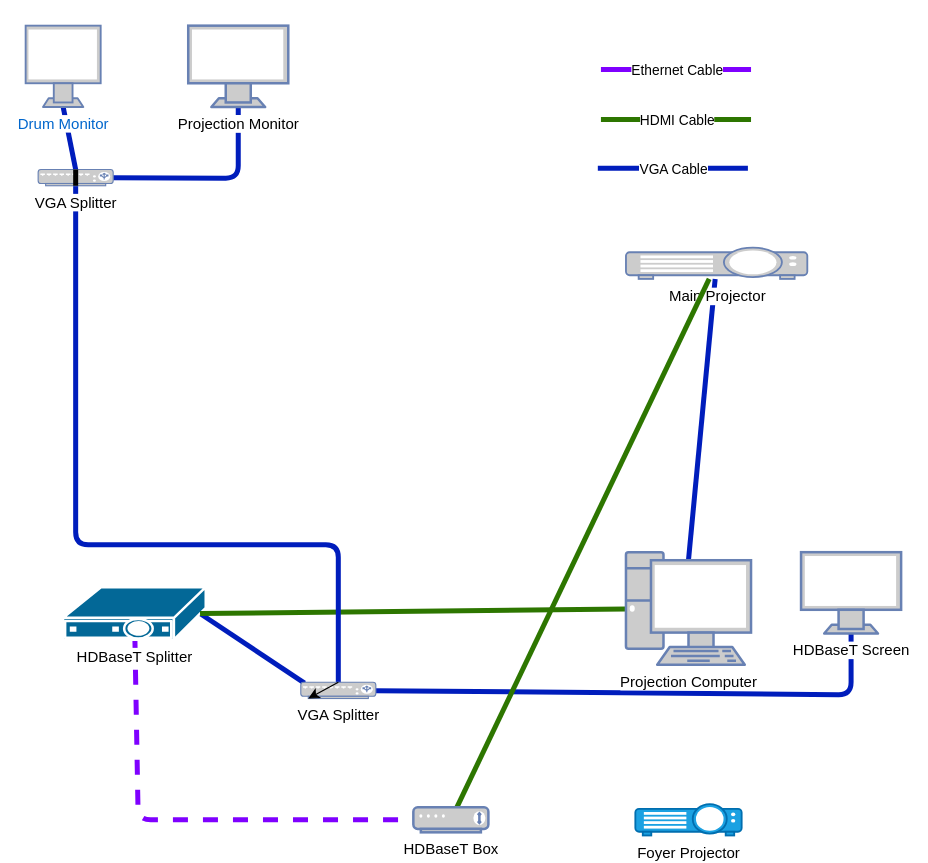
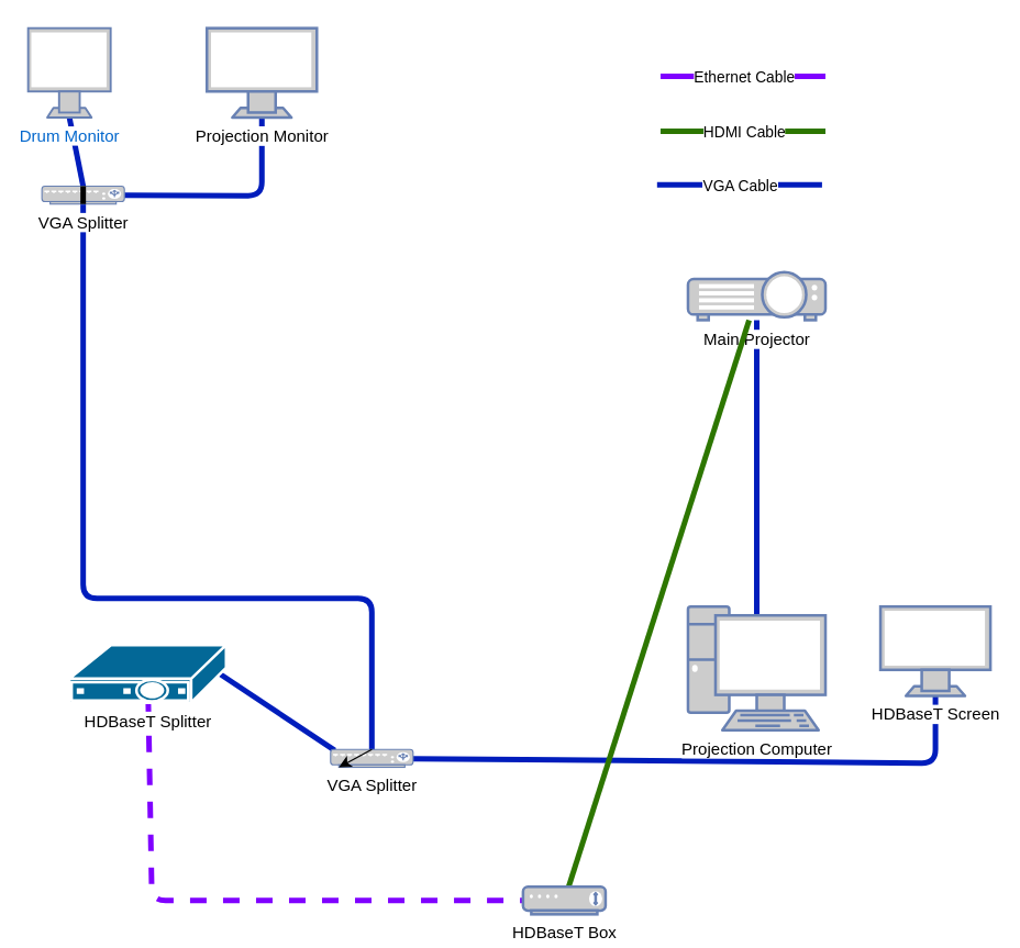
  <mxCell id="0" />
  <mxCell id="1" parent="0" />
  <mxCell id="2" style="edgeStyle=none;html=1;exitX=0.5;exitY=0;exitDx=0;exitDy=0;exitPerimeter=0;entryX=0.5;entryY=1;entryDx=0;entryDy=0;entryPerimeter=0;strokeWidth=4;fontColor=#000000;endArrow=none;endFill=0;fillColor=#0050ef;strokeColor=#001DBC;" parent="1" source="25" target="16" edge="1"><mxGeometry relative="1" as="geometry" /></mxCell>
  <mxCell id="3" style="edgeStyle=none;html=1;entryX=0.5;entryY=1;entryDx=0;entryDy=0;entryPerimeter=0;strokeWidth=4;fontColor=#000000;endArrow=none;endFill=0;fillColor=#0050ef;strokeColor=#001DBC;" parent="1" source="25" target="15" edge="1"><mxGeometry relative="1" as="geometry"><Array as="points"><mxPoint x="190" y="142" /></Array></mxGeometry></mxCell>
  <mxCell id="4" style="edgeStyle=none;html=1;strokeWidth=4;fontColor=#000000;endArrow=none;endFill=0;fillColor=#0050ef;strokeColor=#001DBC;" parent="1" source="27" edge="1"><mxGeometry relative="1" as="geometry"><Array as="points"><mxPoint x="680" y="555" /></Array><mxPoint x="680" y="475" as="targetPoint" /></mxGeometry></mxCell>
  <mxCell id="5" style="edgeStyle=none;html=1;endArrow=none;endFill=0;strokeWidth=4;fillColor=#0050ef;strokeColor=#001DBC;exitX=0.5;exitY=0.07;exitDx=0;exitDy=0;exitPerimeter=0;" parent="1" target="6" edge="1" source="13"><mxGeometry relative="1" as="geometry"><mxPoint x="550" y="355" as="sourcePoint" /></mxGeometry></mxCell>
- <mxCell id="6" value="&lt;font style=&quot;background-color: rgb(255, 255, 255);&quot; color=&quot;#000000&quot;&gt;Main Projector&lt;/font&gt;" style="fontColor=#0066CC;verticalAlign=top;verticalLabelPosition=bottom;labelPosition=center;align=center;html=1;outlineConnect=0;fillColor=#CCCCCC;strokeColor=#6881B3;gradientColor=none;gradientDirection=north;strokeWidth=2;shape=mxgraph.networks.video_projector;" parent="1" vertex="1"><mxGeometry x="500" y="197.5" width="145" height="25" as="geometry" /></mxCell>
- <mxCell id="7" value="&lt;font style=&quot;background-color: rgb(255, 255, 255);&quot; color=&quot;#000000&quot;&gt;Foyer Projector&lt;/font&gt;" style="fontColor=#ffffff;verticalAlign=top;verticalLabelPosition=bottom;labelPosition=center;align=center;html=1;outlineConnect=0;fillColor=#1ba1e2;strokeColor=#006EAF;gradientDirection=north;strokeWidth=2;shape=mxgraph.networks.video_projector;" parent="1" vertex="1"><mxGeometry x="507.5" y="642.5" width="85" height="25" as="geometry" /></mxCell>
+ <mxCell id="6" value="&lt;font style=&quot;background-color: rgb(255, 255, 255);&quot; color=&quot;#000000&quot;&gt;Main Projector&lt;/font&gt;" style="fontColor=#0066CC;verticalAlign=top;verticalLabelPosition=bottom;labelPosition=center;align=center;html=1;outlineConnect=0;fillColor=#CCCCCC;strokeColor=#6881B3;gradientColor=none;gradientDirection=north;strokeWidth=2;shape=mxgraph.networks.video_projector;" parent="1" vertex="1"><mxGeometry x="500" y="197.5" width="100" height="35" as="geometry" /></mxCell>
  <mxCell id="8" style="edgeStyle=none;html=1;strokeColor=#7F00FF;strokeWidth=4;fontColor=#000000;endArrow=none;endFill=0;fillColor=#6a00ff;dashed=1;" parent="1" source="10" target="18" edge="1"><mxGeometry relative="1" as="geometry"><Array as="points"><mxPoint x="110" y="655" /></Array></mxGeometry></mxCell>
  <mxCell id="9" style="edgeStyle=none;html=1;exitX=0.96;exitY=0.5;exitDx=0;exitDy=0;exitPerimeter=0;entryX=0.05;entryY=0.05;entryDx=0;entryDy=0;entryPerimeter=0;strokeWidth=4;fillColor=#0050ef;strokeColor=#001DBC;endArrow=none;endFill=0;" edge="1" parent="1" source="10" target="27"><mxGeometry relative="1" as="geometry" /></mxCell>
  <mxCell id="10" value="&lt;font style=&quot;background-color: rgb(255, 255, 255);&quot; color=&quot;#000000&quot;&gt;HDBaseT Splitter&lt;/font&gt;" style="shape=mxgraph.cisco.misc.set_top_box;html=1;pointerEvents=1;dashed=0;fillColor=#036897;strokeColor=#ffffff;strokeWidth=2;verticalLabelPosition=bottom;verticalAlign=top;align=center;outlineConnect=0;" parent="1" vertex="1"><mxGeometry x="50" y="469" width="114" height="42" as="geometry" /></mxCell>
- <mxCell id="11" style="edgeStyle=none;html=1;entryX=0.96;entryY=0.5;entryDx=0;entryDy=0;entryPerimeter=0;strokeColor=#2D7600;strokeWidth=4;fontColor=#000000;endArrow=none;endFill=0;fillColor=#60a917;" parent="1" source="13" target="10" edge="1"><mxGeometry relative="1" as="geometry"><Array as="points" /></mxGeometry></mxCell>
  <mxCell id="12" style="edgeStyle=none;html=1;strokeWidth=4;endArrow=none;endFill=0;fillColor=#0050ef;strokeColor=#001DBC;entryX=0.5;entryY=0;entryDx=0;entryDy=0;entryPerimeter=0;" parent="1" target="25" edge="1"><mxGeometry relative="1" as="geometry"><mxPoint x="60" y="155" as="targetPoint" /><Array as="points"><mxPoint x="270" y="435" /><mxPoint x="60" y="435" /></Array><mxPoint x="270" y="555" as="sourcePoint" /></mxGeometry></mxCell>
  <mxCell id="13" value="&lt;font style=&quot;background-color: rgb(255, 255, 255);&quot; color=&quot;#000000&quot;&gt;Projection Computer&lt;/font&gt;" style="fontColor=#0066CC;verticalAlign=top;verticalLabelPosition=bottom;labelPosition=center;align=center;html=1;outlineConnect=0;fillColor=#CCCCCC;strokeColor=#6881B3;gradientColor=none;gradientDirection=north;strokeWidth=2;shape=mxgraph.networks.pc;" parent="1" vertex="1"><mxGeometry x="500" y="441" width="100" height="90" as="geometry" /></mxCell>
  <mxCell id="14" value="&lt;font style=&quot;background-color: rgb(255, 255, 255);&quot; color=&quot;#000000&quot;&gt;HDBaseT Screen&lt;/font&gt;" style="fontColor=#0066CC;verticalAlign=top;verticalLabelPosition=bottom;labelPosition=center;align=center;html=1;outlineConnect=0;fillColor=#CCCCCC;strokeColor=#6881B3;gradientColor=none;gradientDirection=north;strokeWidth=2;shape=mxgraph.networks.monitor;" parent="1" vertex="1"><mxGeometry x="640" y="441" width="80" height="65" as="geometry" /></mxCell>
  <mxCell id="15" value="&lt;font style=&quot;background-color: rgb(255, 255, 255);&quot; color=&quot;#000000&quot;&gt;Projection Monitor&lt;/font&gt;" style="fontColor=#0066CC;verticalAlign=top;verticalLabelPosition=bottom;labelPosition=center;align=center;html=1;outlineConnect=0;fillColor=#CCCCCC;strokeColor=#6881B3;gradientColor=none;gradientDirection=north;strokeWidth=2;shape=mxgraph.networks.monitor;labelBackgroundColor=#FFFFFF;" parent="1" vertex="1"><mxGeometry x="150" y="20" width="80" height="65" as="geometry" /></mxCell>
  <mxCell id="16" value="Drum Monitor" style="fontColor=#0066CC;verticalAlign=top;verticalLabelPosition=bottom;labelPosition=center;align=center;html=1;outlineConnect=0;fillColor=#CCCCCC;strokeColor=#6881B3;gradientColor=none;gradientDirection=north;strokeWidth=2;shape=mxgraph.networks.monitor;labelBackgroundColor=#FFFFFF;" parent="1" vertex="1"><mxGeometry x="20" y="20" width="60" height="65" as="geometry" /></mxCell>
  <mxCell id="17" style="edgeStyle=none;html=1;strokeColor=#2D7600;strokeWidth=4;fontColor=#000000;endArrow=none;endFill=0;fillColor=#60a917;" parent="1" source="18" target="6" edge="1"><mxGeometry relative="1" as="geometry"><mxPoint x="460" y="615" as="targetPoint" /></mxGeometry></mxCell>
- <mxCell id="18" value="&lt;font style=&quot;background-color: rgb(255, 255, 255);&quot; color=&quot;#000000&quot;&gt;HDBaseT Box&lt;/font&gt;" style="fontColor=#0066CC;verticalAlign=top;verticalLabelPosition=bottom;labelPosition=center;align=center;html=1;outlineConnect=0;fillColor=#CCCCCC;strokeColor=#6881B3;gradientColor=none;gradientDirection=north;strokeWidth=2;shape=mxgraph.networks.modem;labelBackgroundColor=#FFFFFF;" parent="1" vertex="1"><mxGeometry x="330" y="645" width="60" height="20" as="geometry" /></mxCell>
+ <mxCell id="18" value="&lt;font style=&quot;background-color: rgb(255, 255, 255);&quot; color=&quot;#000000&quot;&gt;HDBaseT Box&lt;/font&gt;" style="fontColor=#0066CC;verticalAlign=top;verticalLabelPosition=bottom;labelPosition=center;align=center;html=1;outlineConnect=0;fillColor=#CCCCCC;strokeColor=#6881B3;gradientColor=none;gradientDirection=north;strokeWidth=2;shape=mxgraph.networks.modem;labelBackgroundColor=#FFFFFF;" parent="1" vertex="1"><mxGeometry x="380" y="645" width="60" height="20" as="geometry" /></mxCell>
  <mxCell id="19" value="" style="endArrow=none;html=1;strokeColor=#7F00FF;strokeWidth=4;fontColor=#000000;" parent="1" edge="1"><mxGeometry width="50" height="50" relative="1" as="geometry"><mxPoint x="480" y="55" as="sourcePoint" /><mxPoint x="600" y="55" as="targetPoint" /></mxGeometry></mxCell>
  <mxCell id="20" value="&lt;span style=&quot;background-color: rgb(255, 255, 255);&quot;&gt;Ethernet Cable&lt;/span&gt;" style="edgeLabel;html=1;align=center;verticalAlign=middle;resizable=0;points=[];fontColor=#000000;" parent="19" vertex="1" connectable="0"><mxGeometry relative="1" as="geometry"><mxPoint as="offset" /></mxGeometry></mxCell>
  <mxCell id="21" value="" style="endArrow=none;html=1;strokeColor=#2D7600;strokeWidth=4;fontColor=#000000;fillColor=#60a917;" parent="1" edge="1"><mxGeometry width="50" height="50" relative="1" as="geometry"><mxPoint x="480" y="95" as="sourcePoint" /><mxPoint x="600" y="95" as="targetPoint" /></mxGeometry></mxCell>
  <mxCell id="22" value="&lt;span style=&quot;background-color: rgb(255, 255, 255);&quot;&gt;HDMI Cable&lt;/span&gt;" style="edgeLabel;html=1;align=center;verticalAlign=middle;resizable=0;points=[];fontColor=#000000;" parent="21" vertex="1" connectable="0"><mxGeometry relative="1" as="geometry"><mxPoint as="offset" /></mxGeometry></mxCell>
  <mxCell id="23" value="" style="endArrow=none;html=1;strokeColor=#001DBC;strokeWidth=4;fontColor=#000000;fillColor=#0050ef;" parent="1" edge="1"><mxGeometry width="50" height="50" relative="1" as="geometry"><mxPoint x="477.5" y="134" as="sourcePoint" /><mxPoint x="597.5" y="134" as="targetPoint" /></mxGeometry></mxCell>
  <mxCell id="24" value="&lt;span style=&quot;background-color: rgb(255, 255, 255);&quot;&gt;VGA Cable&lt;/span&gt;" style="edgeLabel;html=1;align=center;verticalAlign=middle;resizable=0;points=[];fontColor=#000000;" parent="23" vertex="1" connectable="0"><mxGeometry relative="1" as="geometry"><mxPoint as="offset" /></mxGeometry></mxCell>
  <mxCell id="25" value="&lt;font style=&quot;background-color: rgb(255, 255, 255);&quot; color=&quot;#000000&quot;&gt;VGA Splitter&lt;/font&gt;" style="fontColor=#0066CC;verticalAlign=top;verticalLabelPosition=bottom;labelPosition=center;align=center;html=1;outlineConnect=0;fillColor=#CCCCCC;strokeColor=#6881B3;gradientColor=none;gradientDirection=north;strokeWidth=2;shape=mxgraph.networks.load_balancer;" parent="1" vertex="1"><mxGeometry x="30" y="135" width="60" height="13" as="geometry" /></mxCell>
  <mxCell id="26" style="edgeStyle=none;html=1;exitX=0.5;exitY=0;exitDx=0;exitDy=0;exitPerimeter=0;entryX=0.5;entryY=1;entryDx=0;entryDy=0;entryPerimeter=0;strokeWidth=4;fontColor=#000000;endArrow=none;endFill=0;" parent="1" source="25" target="25" edge="1"><mxGeometry relative="1" as="geometry" /></mxCell>
  <mxCell id="27" value="&lt;font style=&quot;background-color: rgb(255, 255, 255);&quot; color=&quot;#000000&quot;&gt;VGA Splitter&lt;/font&gt;" style="fontColor=#0066CC;verticalAlign=top;verticalLabelPosition=bottom;labelPosition=center;align=center;html=1;outlineConnect=0;fillColor=#CCCCCC;strokeColor=#6881B3;gradientColor=none;gradientDirection=north;strokeWidth=2;shape=mxgraph.networks.load_balancer;" parent="1" vertex="1"><mxGeometry x="240" y="545" width="60" height="13" as="geometry" /></mxCell>
  <mxCell id="28" style="edgeStyle=none;html=1;exitX=0.5;exitY=0;exitDx=0;exitDy=0;exitPerimeter=0;entryX=0.1;entryY=1;entryDx=0;entryDy=0;entryPerimeter=0;" edge="1" parent="1" source="27" target="27"><mxGeometry relative="1" as="geometry" /></mxCell>
